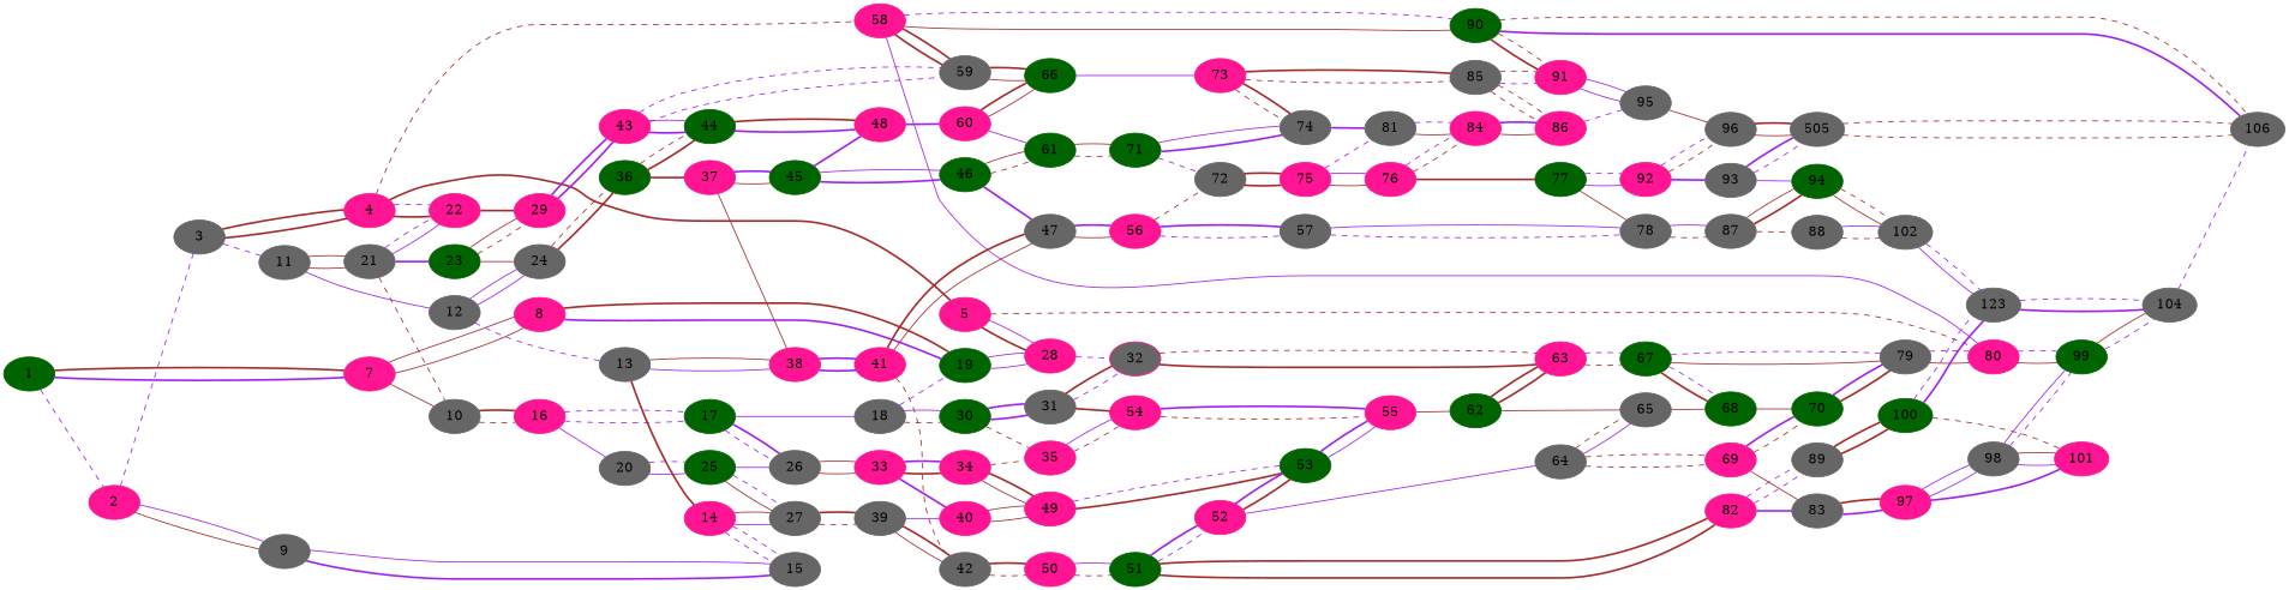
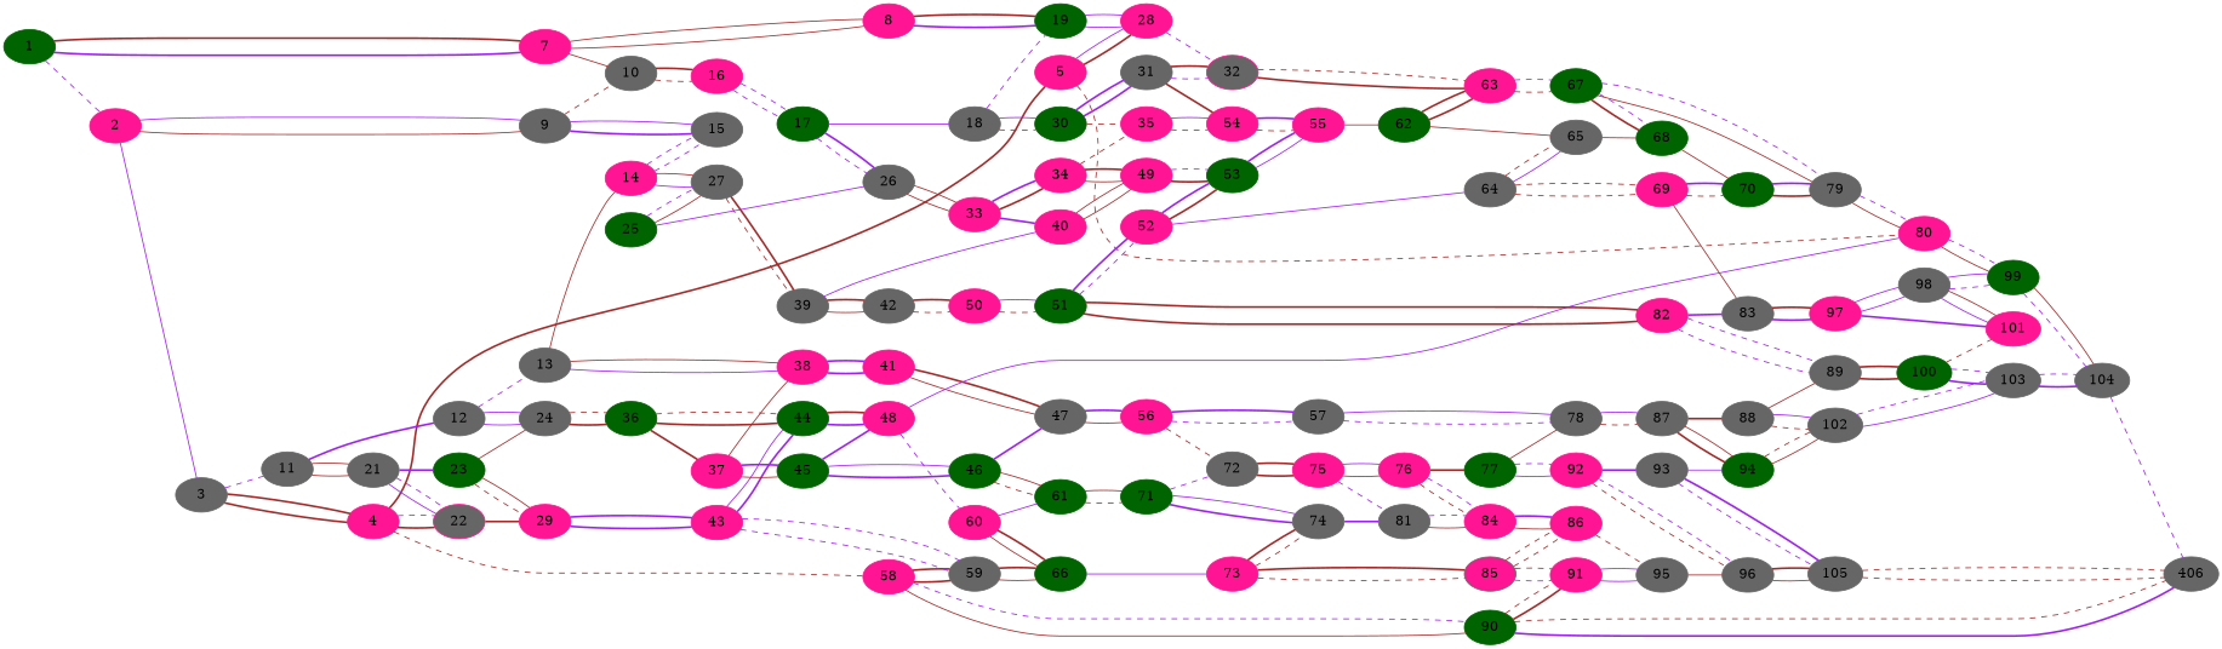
  graph {
    rankdir=LR
    node [color=deeppink style=filled]
    edge [color=brown style=dashed]
    1 [color=darkgreen]
    2
    7
    3 [color=gray40]
    9 [color=gray40]
    8
    10 [color=gray40]
    4
    11 [color=gray40]
    15 [color=gray40]
    5
-   22
+   22 [fillcolor=gray40]
    58
    12 [color=gray40]
    21 [color=gray40]
    28
    80
    29
    59 [color=gray40]
    90 [color=darkgreen]
    32 [fillcolor=gray40]
    99 [color=darkgreen]
    19 [color=darkgreen]
    16
-   20 [color=gray40]
    17 [color=darkgreen]
    13 [color=gray40]
    24 [color=gray40]
    23 [color=darkgreen]
    14
    38
    36 [color=darkgreen]
    27 [color=gray40]
    41
    39 [color=gray40]
    25 [color=darkgreen]
    18 [color=gray40]
    26 [color=gray40]
    30 [color=darkgreen]
    33
    31 [color=gray40]
    35
    43
    37
    44 [color=darkgreen]
    34
    40
    42 [color=gray40]
    63
    54
    55
    67 [color=darkgreen]
    49
    53 [color=darkgreen]
    45 [color=darkgreen]
    48
    46 [color=darkgreen]
    47 [color=gray40]
    50
    56
    51 [color=darkgreen]
    66 [color=darkgreen]
    60
    61 [color=darkgreen]
    71 [color=darkgreen]
    57 [color=gray40]
    72 [color=gray40]
    52
    82
    78 [color=gray40]
    64 [color=gray40]
    83 [color=gray40]
    89 [color=gray40]
    65 [color=gray40]
    69
    62 [color=darkgreen]
    75
    87 [color=gray40]
    91
-   106 [color=gray40]
+   106 [color=gray40 label=406]
    73
    74 [color=gray40]
    68 [color=darkgreen]
    79 [color=gray40]
    70 [color=darkgreen]
-   85 [color=gray40]
+   85 [color=gray40 fillcolor=deeppink]
    97
    81 [color=gray40]
    76
    86
    84
    77 [color=darkgreen]
    92
    93 [color=gray40]
    96 [color=gray40]
    88 [color=gray40]
    94 [color=darkgreen]
    104 [color=gray40]
    100 [color=darkgreen]
    98 [color=gray40]
    101
    95 [color=gray40]
    102 [color=gray40]
-   103 [color=gray40 label=123]
-   105 [color=gray40 label=505]
+   103 [color=gray40]
+   105 [color=gray40]
    1 -- 2 [color=purple]
    1 -- 7 [color=purple style=bold]
    1 -- 7 [style=bold]
-   2 -- 3 [color=purple]
+   2 -- 3 [color=purple style=solid]
    2 -- 9 [style=solid]
    2 -- 9 [color=purple style=solid]
    7 -- 8 [style=solid]
    7 -- 8 [style=solid]
    7 -- 10 [style=solid]
    3 -- 4 [style=bold]
    3 -- 4 [style=bold]
    3 -- 11 [color=purple]
-   21 -- 10
+   9 -- 10
    9 -- 15 [color=purple style=bold]
    9 -- 15 [color=purple style=solid]
    8 -- 19 [color=purple style=bold]
    8 -- 19 [style=bold]
    10 -- 16
    10 -- 16 [style=bold]
    4 -- 5 [style=bold]
    4 -- 22 [style=bold]
    4 -- 22 [color=purple]
    4 -- 58
-   11 -- 12 [color=purple style=solid]
+   11 -- 12 [color=purple style=bold]
    11 -- 21 [style=solid]
    11 -- 21 [style=solid]
    5 -- 28 [style=bold]
    5 -- 28 [color=purple style=solid]
    5 -- 80
    22 -- 29 [style=bold]
-   58 -- 80 [color=purple style=solid]
+   48 -- 80 [color=purple style=solid]
    58 -- 59 [style=bold]
    58 -- 59 [style=bold]
    58 -- 90 [style=solid]
    58 -- 90 [color=purple]
    12 -- 13 [color=purple]
    12 -- 24 [color=purple style=solid]
    12 -- 24 [color=purple style=solid]
    21 -- 22 [color=purple style=solid]
    21 -- 22 [color=purple]
    21 -- 23 [color=purple style=bold]
    28 -- 32 [color=purple]
    80 -- 99 [style=solid]
    80 -- 99 [color=purple]
    29 -- 43 [color=purple style=bold]
    29 -- 43 [color=purple style=bold]
    59 -- 66 [style=solid]
    59 -- 66 [style=bold]
    90 -- 91 [style=bold]
    90 -- 91
    90 -- 106 [color=purple style=bold]
    90 -- 106
    32 -- 63 [style=bold]
    32 -- 63
    99 -- 104 [color=purple]
    99 -- 104 [style=solid]
    19 -- 28 [color=purple style=solid]
    19 -- 28 [color=purple style=solid]
-   16 -- 20 [color=purple style=solid]
    16 -- 17 [color=purple]
    16 -- 17 [color=purple]
-   20 -- 25 [color=purple style=solid]
-   20 -- 25 [color=purple]
    17 -- 18 [color=purple style=solid]
    17 -- 26 [color=purple]
    17 -- 26 [color=purple style=bold]
-   13 -- 14 [style=bold]
+   13 -- 14 [style=solid]
    13 -- 38 [color=purple style=solid]
    13 -- 38 [style=solid]
    24 -- 36 [style=bold]
    24 -- 36
    23 -- 29
    23 -- 29 [style=solid]
    23 -- 24 [style=solid]
    14 -- 15 [color=purple]
    14 -- 15 [color=purple]
    14 -- 27 [color=purple style=solid]
    14 -- 27 [style=solid]
    38 -- 41 [color=purple style=bold]
    38 -- 41 [color=purple style=bold]
    36 -- 37 [style=bold]
    36 -- 44 [style=bold]
    36 -- 44
    27 -- 39
    27 -- 39 [style=bold]
-   41 -- 42
    41 -- 47 [style=solid]
    41 -- 47 [style=bold]
    39 -- 40 [color=purple style=solid]
    39 -- 42 [style=solid]
    39 -- 42 [style=bold]
    25 -- 27 [style=solid]
    25 -- 27 [color=purple]
    25 -- 26 [color=purple style=solid]
    18 -- 19 [color=purple]
    18 -- 30
    18 -- 30 [color=purple style=solid]
    26 -- 33 [style=solid]
    26 -- 33 [style=solid]
    30 -- 31 [color=purple style=bold]
    30 -- 31 [color=purple style=bold]
    30 -- 35
    33 -- 34 [style=bold]
    33 -- 34 [color=purple style=bold]
    33 -- 40 [color=purple style=bold]
    31 -- 32 [color=purple]
    31 -- 32 [style=bold]
    31 -- 54 [style=bold]
    35 -- 54
    35 -- 54 [color=purple style=solid]
    43 -- 59 [color=purple]
    43 -- 59 [color=purple]
    43 -- 44 [color=purple style=bold]
    43 -- 44 [color=purple style=solid]
    37 -- 38 [style=solid]
    37 -- 45 [style=solid]
    37 -- 45 [color=purple style=bold]
    44 -- 48 [color=purple style=bold]
    44 -- 48 [style=bold]
    34 -- 35
    34 -- 49 [style=solid]
    34 -- 49 [style=bold]
    40 -- 49 [style=solid]
    40 -- 49 [style=solid]
    42 -- 50
    42 -- 50 [style=bold]
    63 -- 67
    63 -- 67 [color=purple]
    54 -- 55
    54 -- 55 [color=purple style=bold]
    55 -- 62 [style=solid]
    67 -- 68 [style=bold]
    67 -- 68 [color=purple]
    67 -- 79 [style=solid]
    67 -- 79 [color=purple]
    49 -- 53 [style=bold]
    49 -- 53 [color=purple]
    53 -- 55 [color=purple style=solid]
    53 -- 55 [color=purple style=bold]
    45 -- 48 [color=purple style=bold]
    45 -- 46 [color=purple style=bold]
    45 -- 46 [color=purple style=solid]
-   48 -- 60 [color=purple style=bold]
+   48 -- 60 [color=purple]
    46 -- 47 [color=purple style=bold]
    46 -- 61
    46 -- 61 [style=solid]
    47 -- 56 [style=solid]
    47 -- 56 [color=purple style=bold]
    50 -- 51
    50 -- 51 [color=purple style=solid]
    56 -- 57 [color=purple]
    56 -- 57 [color=purple style=bold]
    56 -- 72
    51 -- 52 [color=purple]
    51 -- 52 [color=purple style=bold]
    51 -- 82 [style=bold]
    51 -- 82 [style=bold]
    66 -- 73 [color=purple style=solid]
    60 -- 66 [style=solid]
    60 -- 66 [style=bold]
    60 -- 61 [color=purple style=solid]
    61 -- 71
    61 -- 71 [style=solid]
    71 -- 72 [color=purple]
    71 -- 74 [color=purple style=bold]
    71 -- 74 [color=purple style=solid]
    57 -- 78 [color=purple]
    57 -- 78 [color=purple style=solid]
    72 -- 75 [style=bold]
    72 -- 75 [style=bold]
    52 -- 53 [style=bold]
    52 -- 53 [color=purple style=bold]
    52 -- 64 [color=purple style=solid]
    82 -- 83 [color=purple style=bold]
    82 -- 89 [color=purple]
    82 -- 89 [color=purple]
    78 -- 87
    78 -- 87 [color=purple style=solid]
    64 -- 65 [color=purple style=solid]
    64 -- 65
    64 -- 69
    64 -- 69
    83 -- 97 [color=purple style=bold]
    83 -- 97 [style=bold]
    89 -- 100 [style=bold]
    89 -- 100 [style=bold]
    65 -- 68 [style=solid]
    69 -- 83 [style=solid]
    69 -- 70
    69 -- 70 [color=purple style=bold]
    62 -- 63 [style=bold]
    62 -- 63 [style=bold]
    62 -- 65 [style=solid]
    75 -- 81 [color=purple]
    75 -- 76 [style=solid]
    75 -- 76 [color=purple style=solid]
-   87 -- 88
+   87 -- 88 [style=bold]
    87 -- 94 [style=bold]
    87 -- 94 [style=solid]
    91 -- 95 [color=purple style=solid]
    91 -- 95 [color=purple style=solid]
    73 -- 74
    73 -- 74 [style=bold]
    73 -- 85
    73 -- 85 [style=bold]
    74 -- 81 [color=purple style=bold]
    68 -- 70 [style=solid]
    79 -- 80 [style=solid]
    79 -- 80 [color=purple]
    70 -- 79 [style=bold]
    70 -- 79 [color=purple style=bold]
    85 -- 91 [color=purple]
    85 -- 91
    85 -- 86
    85 -- 86
    97 -- 98 [color=purple style=solid]
    97 -- 98 [color=purple style=solid]
    97 -- 101 [color=purple style=bold]
    81 -- 84 [style=solid]
    81 -- 84 [color=purple]
    76 -- 84
    76 -- 84 [color=purple]
    76 -- 77 [style=bold]
-   86 -- 95 [color=purple]
+   86 -- 95
    84 -- 86 [style=solid]
    84 -- 86 [color=purple style=bold]
    77 -- 78 [style=solid]
    77 -- 92 [color=purple style=solid]
    77 -- 92 [color=purple]
    92 -- 93 [color=purple style=bold]
    92 -- 96
    92 -- 96 [color=purple]
    93 -- 94 [color=purple style=solid]
    93 -- 105 [color=purple]
    93 -- 105 [color=purple style=bold]
    96 -- 105 [style=solid]
    96 -- 105 [style=bold]
+   88 -- 89 [style=solid]
    88 -- 102
    88 -- 102 [color=purple style=solid]
    94 -- 102 [style=solid]
    94 -- 102
    104 -- 106 [color=purple]
    100 -- 101
    100 -- 103 [color=purple style=bold]
    100 -- 103 [color=purple]
    98 -- 99 [color=purple]
    98 -- 99 [color=purple style=solid]
    98 -- 101 [color=purple style=solid]
    98 -- 101 [style=solid]
    95 -- 96 [style=solid]
    102 -- 103 [color=purple style=solid]
    102 -- 103 [color=purple]
    103 -- 104 [color=purple style=bold]
    103 -- 104 [color=purple]
    105 -- 106
    105 -- 106
  }
